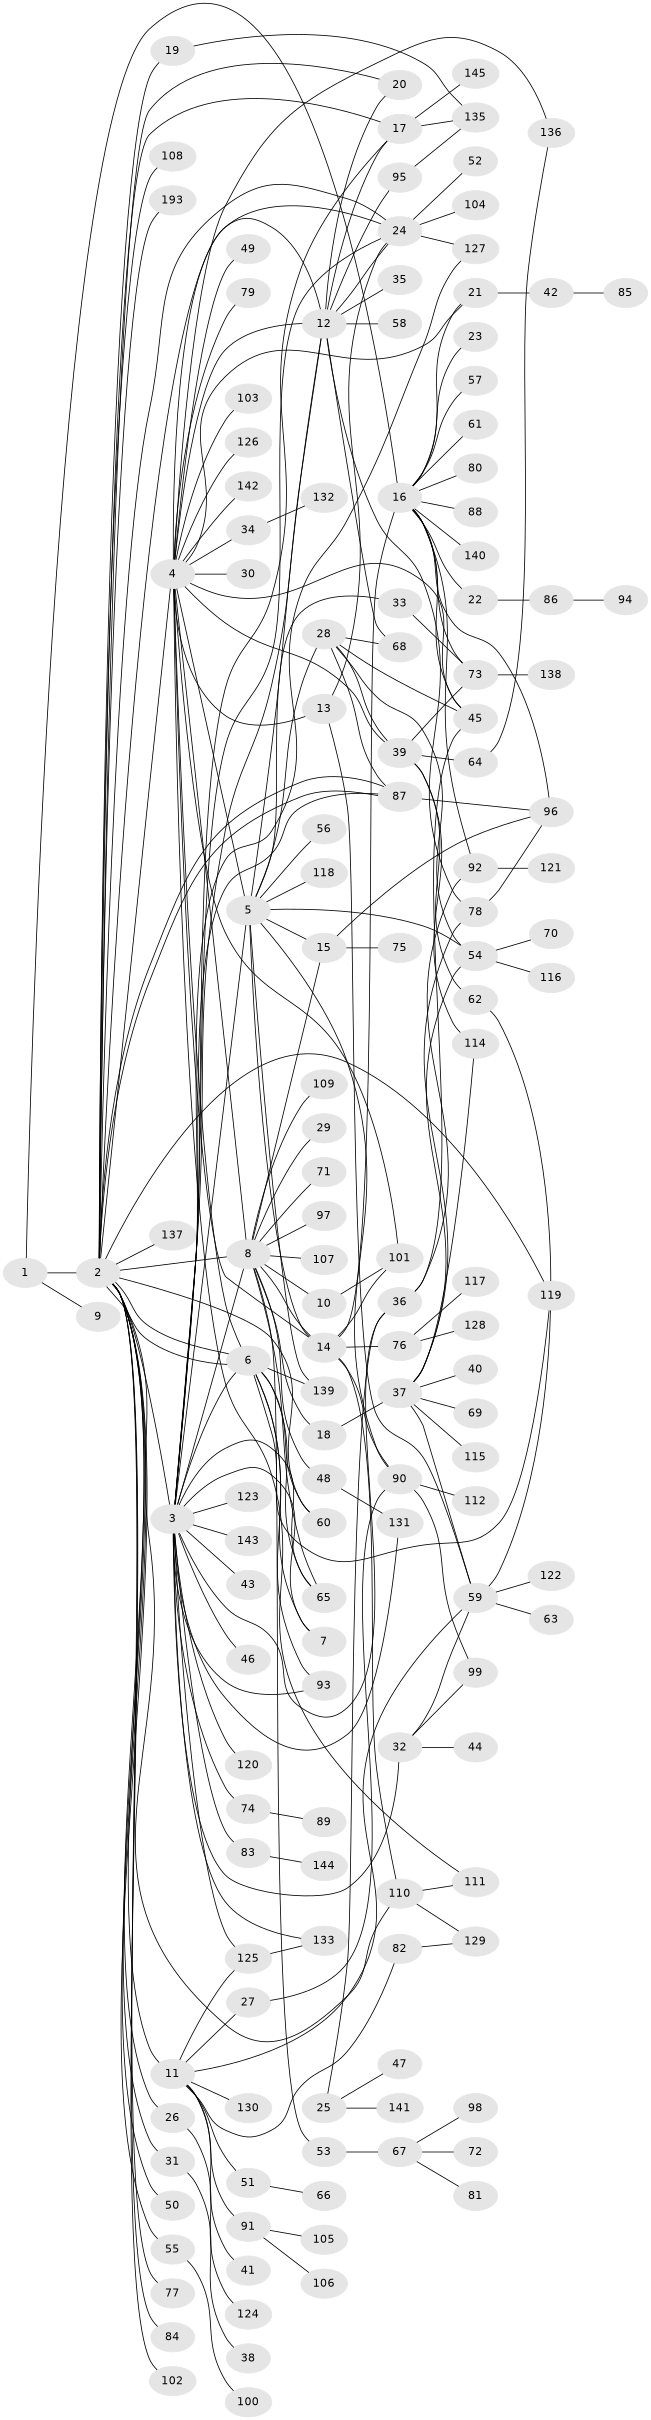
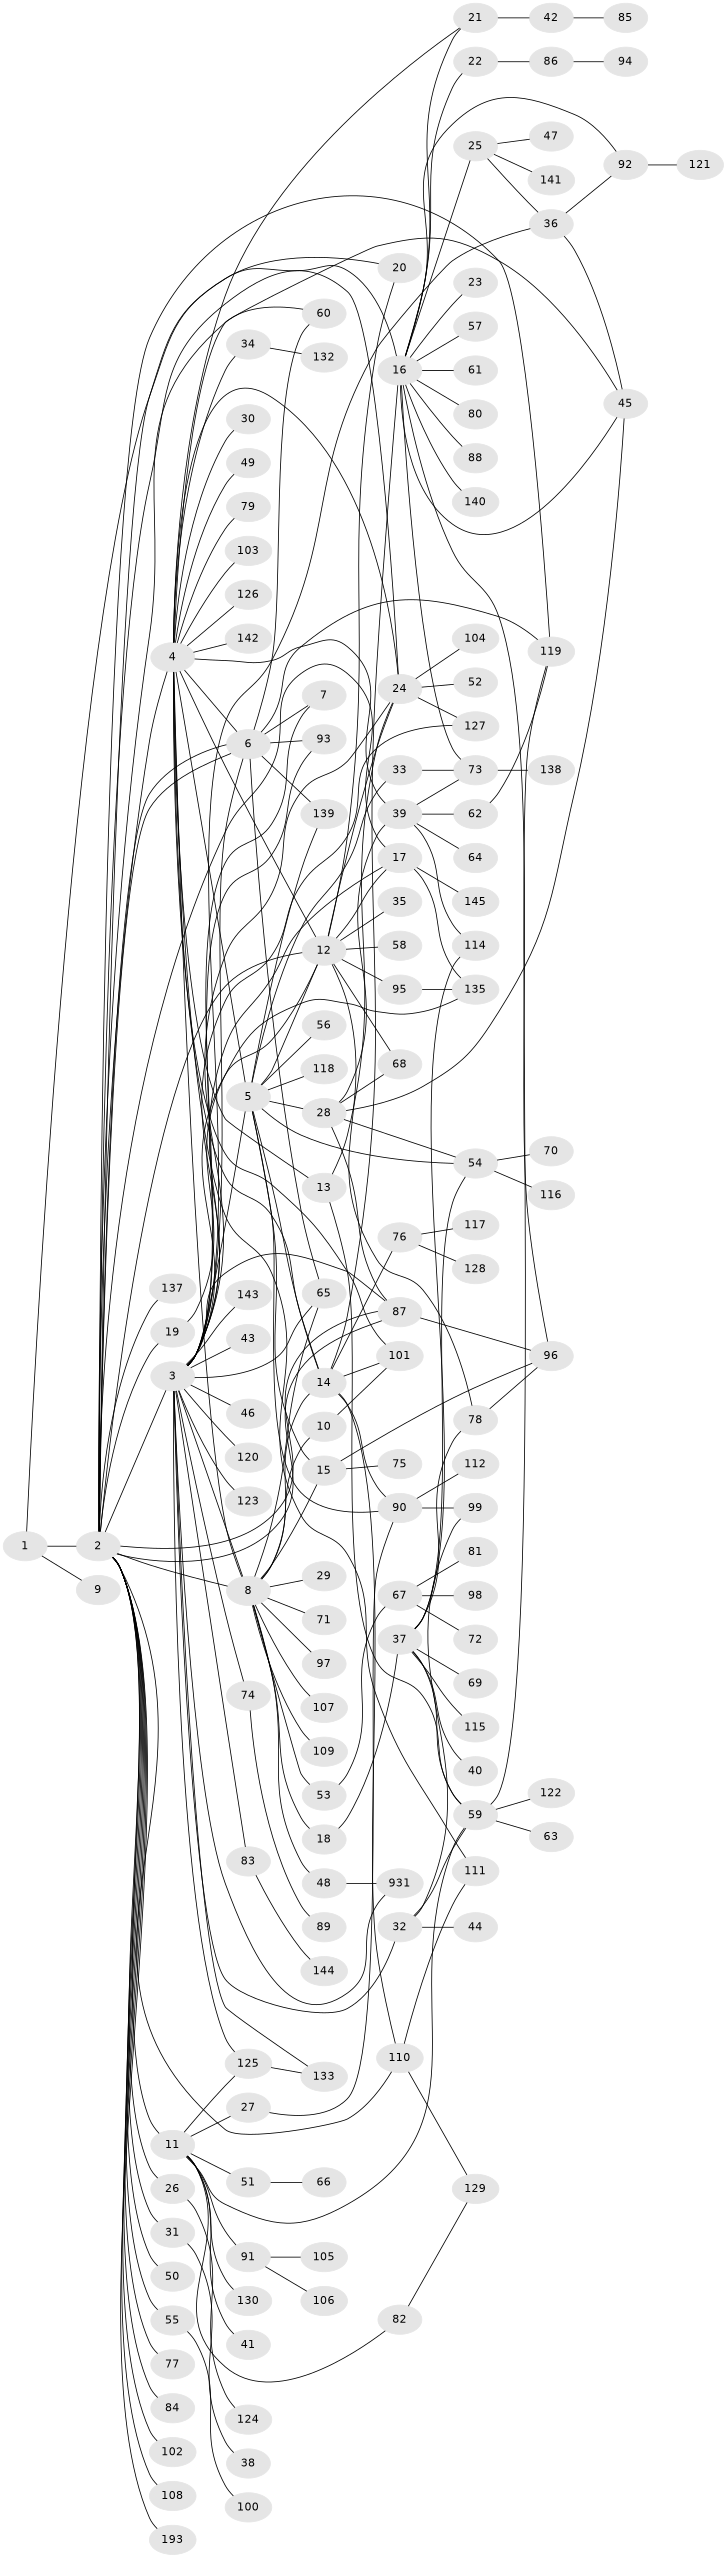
  graph {
    fontname="DejaVu Sans"
    rankdir=LR
    node [color=gray90 fontname="DejaVu Sans" style=filled]
    edge [fontname="DejaVu Sans"]
    1
    2
    9
    16
    3
    4
    6
    8
    11
    12
    17
    19
    20
    24
    26
    31
    50
    55
    60
    77
    84
    87
    102
    108
    110
    n26 [label=193]
    119
    137
    21
    45
    96
    22
    23
    25
    57
    61
    73
    80
    88
    92
    140
    5
    7
    32
    36
    43
    46
    65
    74
    83
    93
    120
    123
    125
    127
-   131
+   131 [label=931]
    133
    143
    13
    14
    30
    34
    39
    49
    79
    101
    103
    111
    126
-   136
    142
    139
    15
    10
    18
    29
    48
    53
    71
    97
    107
    109
    27
    41
    51
    59
    82
    91
    130
    35
    58
    68
    78
    95
    135
    145
    52
    104
    124
    38
    100
    129
    28
    33
    54
    56
    90
    118
    44
    99
    89
    144
    76
    42
    132
    114
    62
    64
    75
    70
    116
    112
    37
    67
    66
    63
    122
    105
    106
    117
    128
    86
    47
    141
    138
    121
    40
    69
    115
    85
    94
    72
    81
    98
    1 -- 2
    1 -- 9
    1 -- 16
    2 -- 3
    2 -- 4
    2 -- 6
    2 -- 6
    2 -- 8
    2 -- 11
    2 -- 12
    2 -- 17
    2 -- 19
    2 -- 20
    2 -- 24
    2 -- 26
    2 -- 31
    2 -- 50
    2 -- 55
    2 -- 60
    2 -- 77
    2 -- 84
    2 -- 87
    2 -- 87
    2 -- 102
    2 -- 108
    2 -- 110
    2 -- n26
    2 -- 119
    2 -- 137
    16 -- 21
    16 -- 45
    16 -- 96
    16 -- 22
    16 -- 23
+   16 -- 25
    16 -- 57
    16 -- 61
    16 -- 73
    16 -- 80
    16 -- 88
    16 -- 92
    16 -- 140
    3 -- 6
    3 -- 8
    3 -- 12
    3 -- 17
    3 -- 24
    3 -- 87
    3 -- 5
    3 -- 7
    3 -- 32
    3 -- 36
    3 -- 43
    3 -- 46
    3 -- 65
    3 -- 74
    3 -- 83
    3 -- 93
    3 -- 120
    3 -- 123
    3 -- 125
    3 -- 127
    3 -- 131
    3 -- 133
    3 -- 143
    4 -- 6
    4 -- 8
    4 -- 12
    4 -- 24
    4 -- 21
    4 -- 45
    4 -- 5
    4 -- 13
    4 -- 14
    4 -- 30
    4 -- 34
    4 -- 39
    4 -- 49
    4 -- 79
    4 -- 101
    4 -- 103
    4 -- 111
    4 -- 126
-   4 -- 136
    4 -- 142
    6 -- 60
    6 -- 119
    6 -- 7
    6 -- 65
    6 -- 93
    6 -- 139
    8 -- 65
    8 -- 14
    8 -- 15
    8 -- 10
    8 -- 18
    8 -- 29
    8 -- 48
    8 -- 53
    8 -- 71
    8 -- 97
    8 -- 107
    8 -- 109
    11 -- 125
    11 -- 27
    11 -- 41
    11 -- 51
    11 -- 59
    11 -- 82
    11 -- 91
    11 -- 130
    12 -- 17
    12 -- 20
    12 -- 24
    12 -- 35
    12 -- 58
    12 -- 68
    12 -- 78
    12 -- 95
    17 -- 135
    17 -- 145
    19 -- 135
    24 -- 127
    24 -- 52
    24 -- 104
    26 -- 124
    31 -- 38
    55 -- 100
    87 -- 96
    110 -- 111
    110 -- 129
    21 -- 42
    22 -- 86
    25 -- 36
    25 -- 47
    25 -- 141
    73 -- 138
    92 -- 121
    5 -- 12
    5 -- 14
    5 -- 139
    5 -- 15
    5 -- 28
    5 -- 33
    5 -- 54
    5 -- 56
    5 -- 90
    5 -- 118
    32 -- 59
    32 -- 44
    32 -- 99
    36 -- 45
    36 -- 92
    74 -- 89
    83 -- 144
    125 -- 133
    13 -- 24
    13 -- 59
    14 -- 16
    14 -- 110
    14 -- 101
    14 -- 90
    14 -- 76
    34 -- 132
    39 -- 73
    39 -- 114
    39 -- 62
    39 -- 64
    15 -- 96
    15 -- 75
    10 -- 101
    18 -- 37
    48 -- 131
    53 -- 67
    27 -- 90
    51 -- 66
    59 -- 119
    59 -- 63
    59 -- 122
    82 -- 129
    91 -- 105
    91 -- 106
    78 -- 96
    95 -- 135
    28 -- 87
    28 -- 45
    28 -- 39
    28 -- 68
    28 -- 54
    33 -- 73
    54 -- 70
    54 -- 116
    90 -- 99
    90 -- 112
    76 -- 117
    76 -- 128
    42 -- 85
    62 -- 119
-   64 -- 136
    37 -- 59
    37 -- 78
    37 -- 54
    37 -- 114
    37 -- 40
    37 -- 69
    37 -- 115
    67 -- 72
    67 -- 81
    67 -- 98
    86 -- 94
  }
